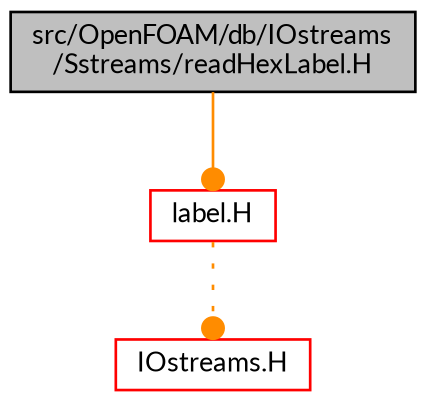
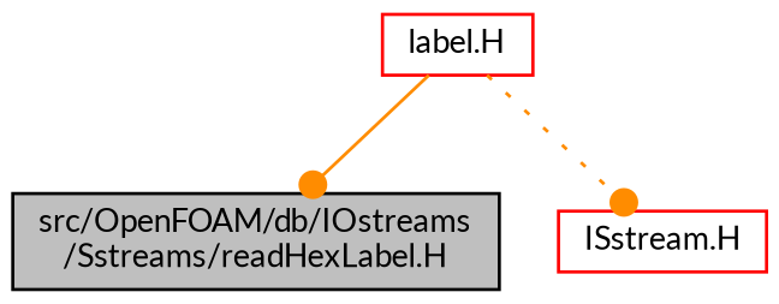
  digraph {
    fontname=Lato
    node [color=red fontname=Lato fontsize=10 shape=record]
    edge [arrowhead=dot color=darkorange fontname=Lato fontsize=10 labelfontname=Helvetica labelfontsize=10]
    n1 [color=black fillcolor=grey75 fontcolor=black height=0.2 label="src/OpenFOAM/db/IOstreams\l/Sstreams/readHexLabel.H" style=filled width=0.4]
    n2 [height=0.2 label="label.H" width=0.4]
-   n3 [height=0.2 label="IOstreams.H" width=0.4]
-   n1 -> n2 [style=solid]
+   n3 [height=0.2 label="ISstream.H" width=0.4]
+   n2 -> n1 [style=solid]
    n2 -> n3 [style=dotted]
  }
